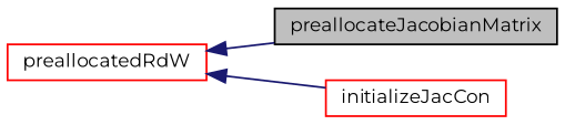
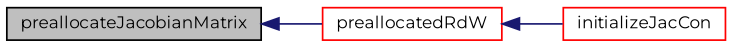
  digraph {
    fontname=Montserrat
    rankdir=LR
    node [color=red fontname=Montserrat fontsize=10 shape=record]
    edge [color=midnightblue dir=back fontname=Montserrat fontsize=10 labelfontname=Helvetica labelfontsize=10 style=solid]
    n1 [color=black fillcolor=grey75 fontcolor=black height=0.2 label=preallocateJacobianMatrix style=filled width=0.4]
    n2 [height=0.2 label=preallocatedRdW width=0.4]
    n3 [height=0.2 label=initializeJacCon width=0.4]
-   n2 -> n1
+   n1 -> n2
    n2 -> n3
  }
